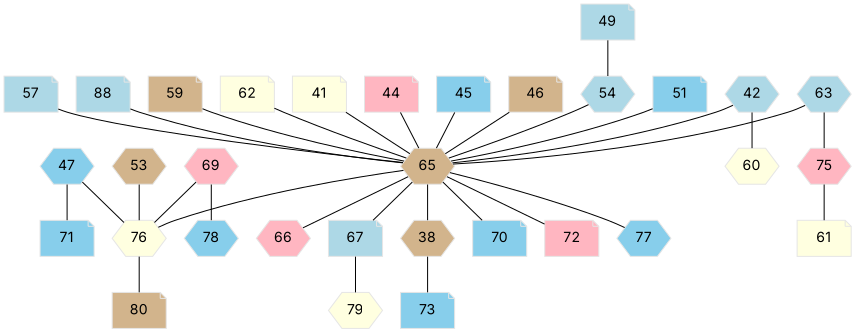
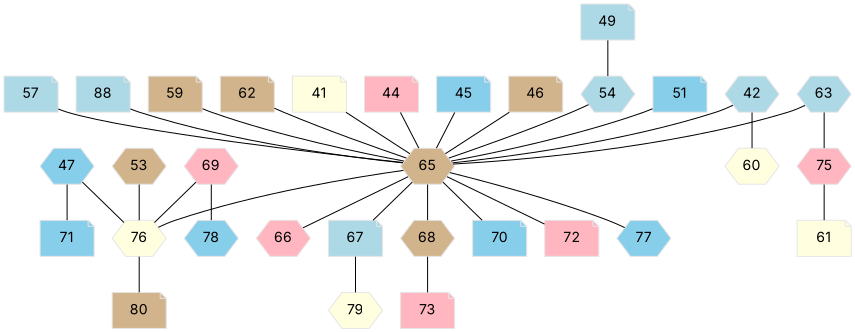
  graph {
    fontname=Inter
    node [color=gray90 fillcolor=lightblue fontname=Inter shape=note style=filled]
    edge [fontname=Inter]
    65 [fillcolor=tan shape=hexagon super="+37+55+27+29+52+30+56+40"]
    76 [fillcolor=lightyellow shape=hexagon super="+74+26+35+28+31"]
    66 [fillcolor=lightpink shape=hexagon]
    67
-   68 [fillcolor=tan shape=hexagon super="+43+64" label=38]
+   68 [fillcolor=tan shape=hexagon super="+43+64"]
    70 [fillcolor=skyblue]
    72 [fillcolor=lightpink]
    77 [fillcolor=skyblue shape=hexagon]
    41 [fillcolor=lightyellow]
    42 [shape=hexagon]
    60 [fillcolor=lightyellow shape=hexagon]
    44 [fillcolor=lightpink]
    45 [fillcolor=skyblue]
    46 [fillcolor=tan]
    61 [fillcolor=lightyellow]
    47 [fillcolor=skyblue shape=hexagon]
    71 [fillcolor=skyblue]
    80 [fillcolor=tan]
    54 [shape=hexagon super="+36"]
    49
    51 [fillcolor=skyblue]
    53 [fillcolor=tan shape=hexagon]
    57
    n24 [label=88]
    59 [fillcolor=tan]
-   62 [fillcolor=lightyellow]
+   62 [fillcolor=tan]
    63 [shape=hexagon]
    75 [fillcolor=lightpink shape=hexagon]
    79 [fillcolor=lightyellow shape=hexagon]
-   73 [fillcolor=skyblue]
+   73 [fillcolor=lightpink]
    69 [fillcolor=lightpink shape=hexagon]
    78 [fillcolor=skyblue shape=hexagon]
    65 -- 76
    65 -- 66
    65 -- 67
    65 -- 68
    65 -- 70
    65 -- 72
    65 -- 77
    76 -- 80
    67 -- 79
    68 -- 73
    41 -- 65
    42 -- 65
    42 -- 60
    44 -- 65
    45 -- 65
    46 -- 65
    47 -- 76
    47 -- 71
    54 -- 65
    49 -- 54
    51 -- 65
    53 -- 76
    57 -- 65
    n24 -- 65
    59 -- 65
    62 -- 65
    63 -- 65
    63 -- 75
    75 -- 61
    69 -- 76
    69 -- 78
  }
